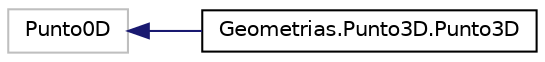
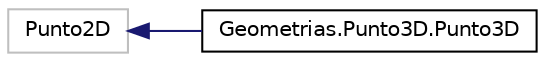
  digraph {
    rankdir=LR
    node [fillcolor=white fontname=Helvetica fontsize=10 shape=record style=filled]
-   n1 [color=grey75 height=0.2 label=Punto0D width=0.4]
+   n1 [color=grey75 height=0.2 label=Punto2D width=0.4]
    n2 [color=black height=0.2 label="Geometrias.Punto3D.Punto3D" width=0.4]
    n1 -> n2 [color=midnightblue dir=back fontname=Helvetica fontsize=10 labelfontname=Helvetica labelfontsize=10 style=solid]
  }
